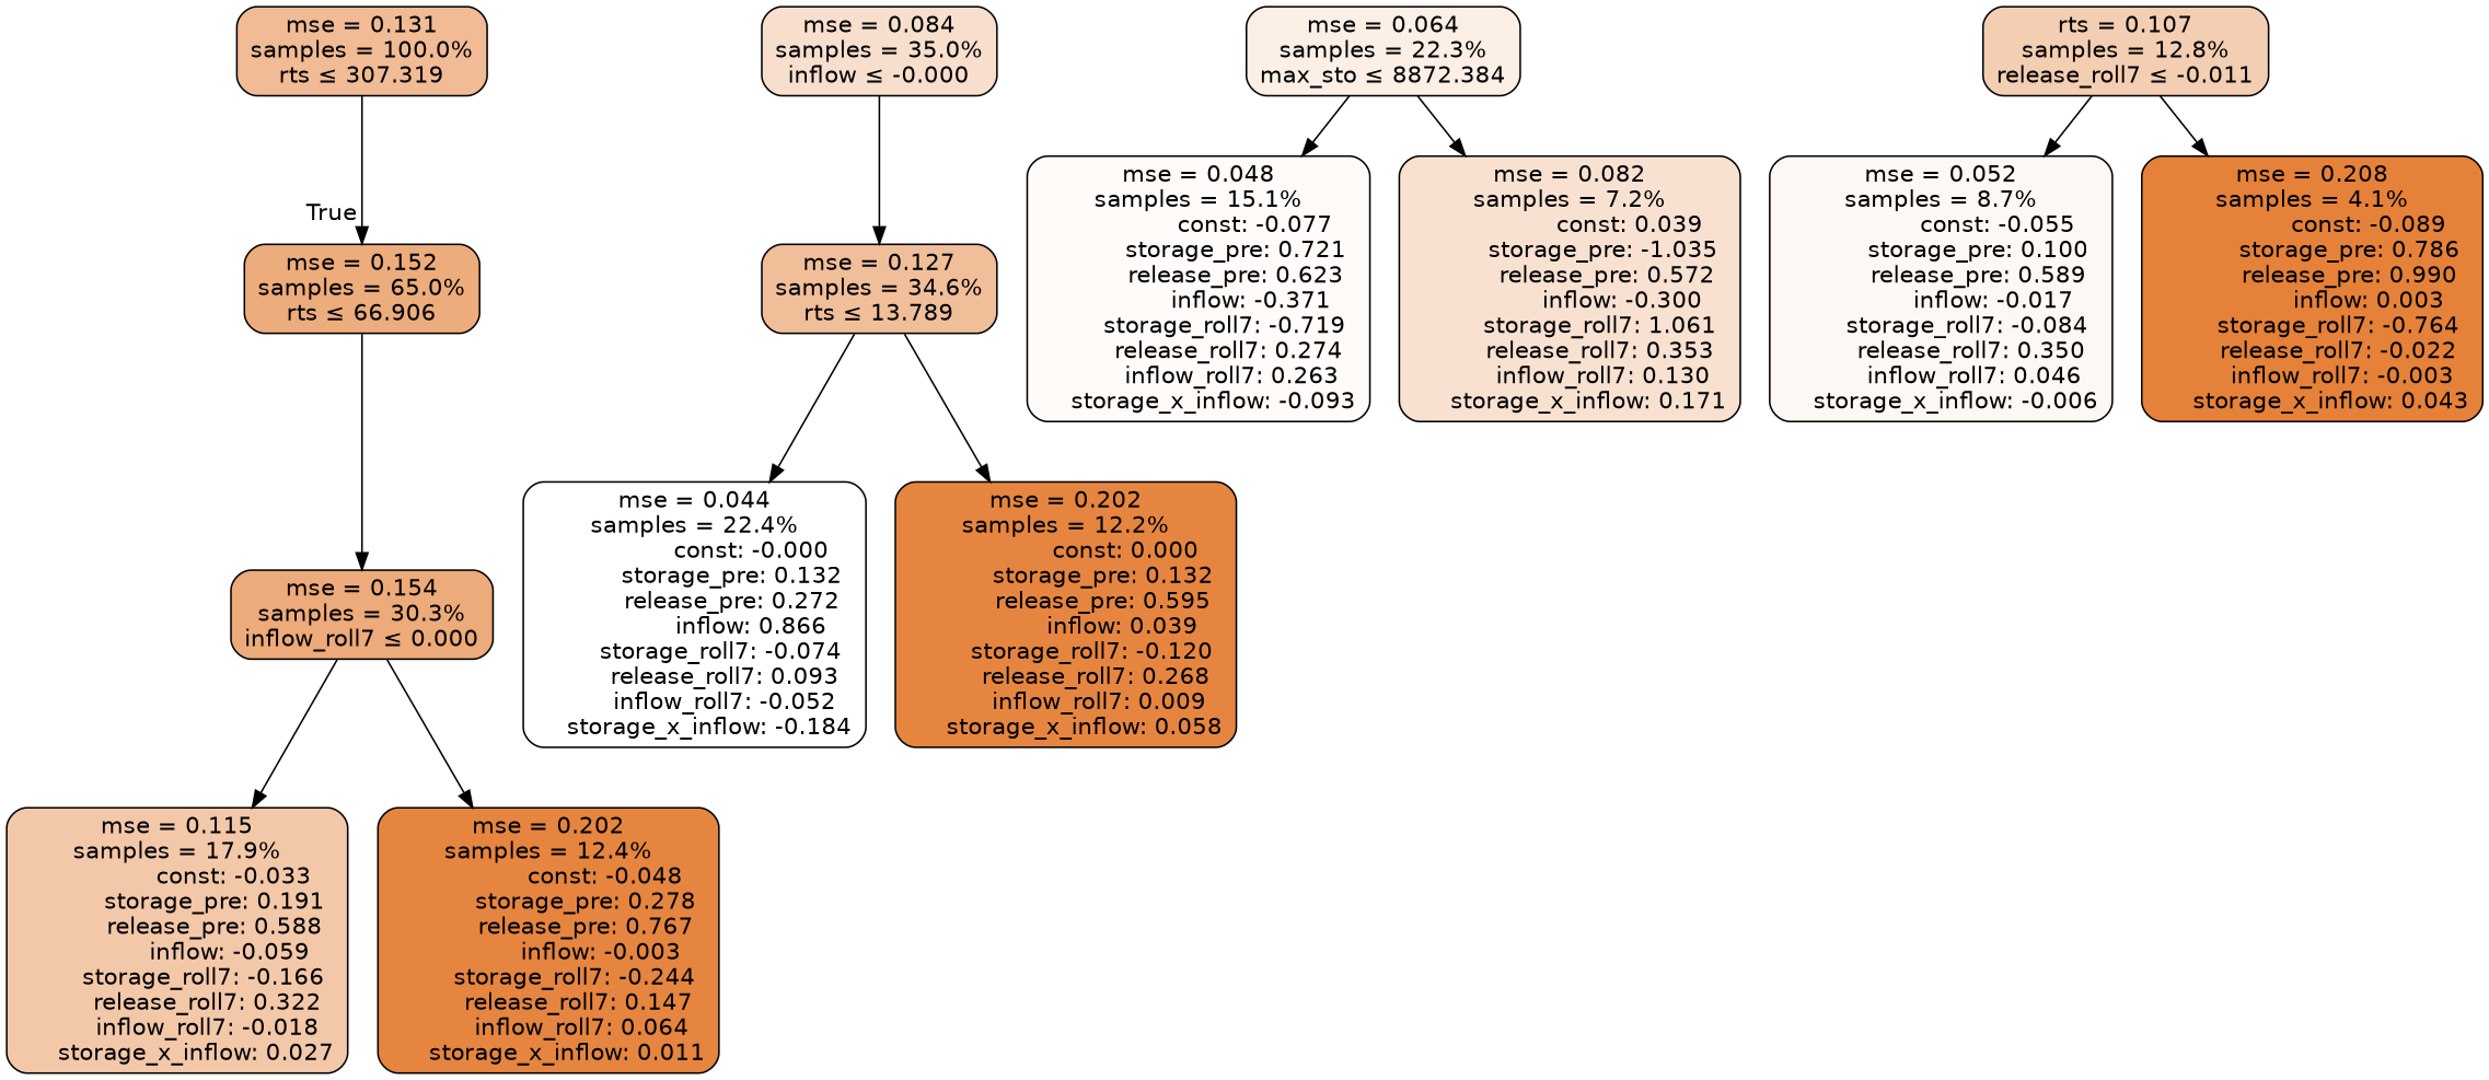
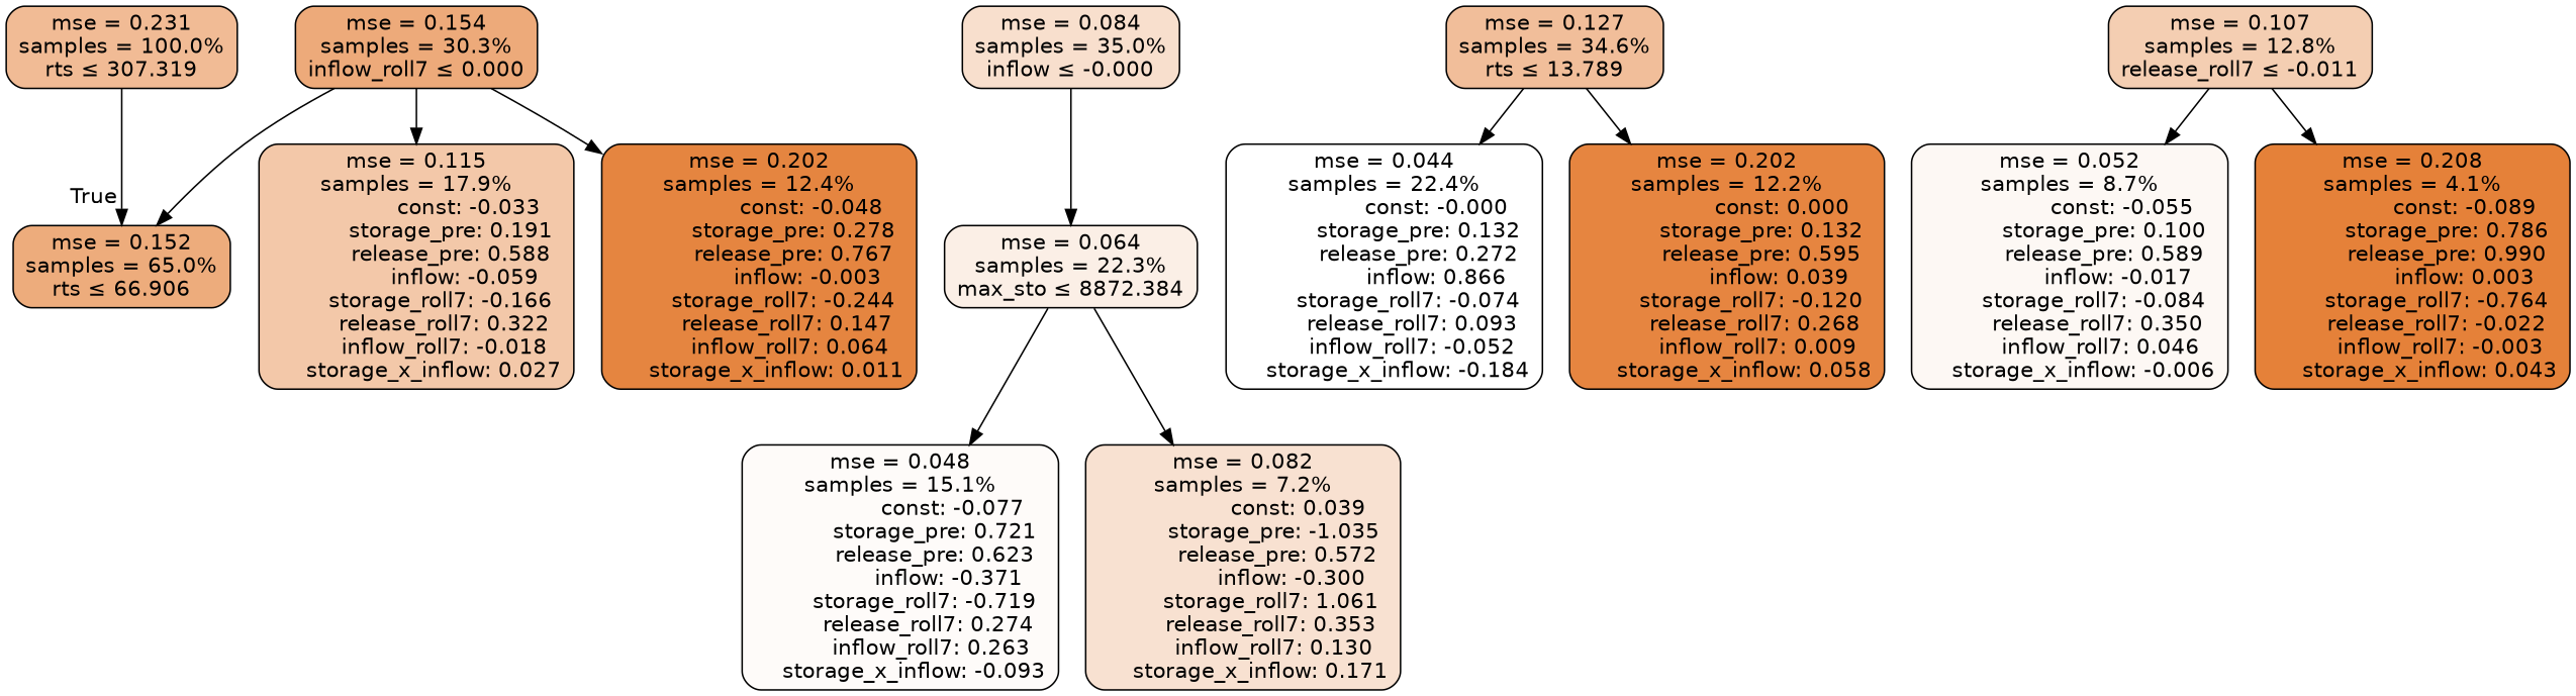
  digraph {
    node [color=black fontname=helvetica shape=rectangle style="filled, rounded"]
    edge [fontname=helvetica]
-   n1 [fillcolor="#f1bb95" label="mse = 0.131\nsamples = 100.0%\nrts &le; 307.319"]
+   n1 [fillcolor="#f1bb95" label="mse = 0.231\nsamples = 100.0%\nrts &le; 307.319"]
    n2 [fillcolor="#edac7c" label="mse = 0.152\nsamples = 65.0%\nrts &le; 66.906"]
    n3 [fillcolor="#edaa7a" label="mse = 0.154\nsamples = 30.3%\ninflow_roll7 &le; 0.000"]
    n4 [fillcolor="#f8dfcd" label="mse = 0.084\nsamples = 35.0%\ninflow &le; -0.000"]
    n5 [fillcolor="#fbefe6" label="mse = 0.064\nsamples = 22.3%\nmax_sto &le; 8872.384"]
    n6 [fillcolor="#f1be9a" label="mse = 0.127\nsamples = 34.6%\nrts &le; 13.789"]
    n7 [fillcolor="#ffffff" label="mse = 0.044\nsamples = 22.4%\n               const: -0.000\n          storage_pre: 0.132\n          release_pre: 0.272\n               inflow: 0.866\n       storage_roll7: -0.074\n        release_roll7: 0.093\n        inflow_roll7: -0.052\n    storage_x_inflow: -0.184"]
    n8 [fillcolor="#e68540" label="mse = 0.202\nsamples = 12.2%\n                const: 0.000\n          storage_pre: 0.132\n          release_pre: 0.595\n               inflow: 0.039\n       storage_roll7: -0.120\n        release_roll7: 0.268\n         inflow_roll7: 0.009\n     storage_x_inflow: 0.058"]
    n9 [fillcolor="#f3c8a9" label="mse = 0.115\nsamples = 17.9%\n               const: -0.033\n          storage_pre: 0.191\n          release_pre: 0.588\n              inflow: -0.059\n       storage_roll7: -0.166\n        release_roll7: 0.322\n        inflow_roll7: -0.018\n     storage_x_inflow: 0.027"]
    n10 [fillcolor="#e58540" label="mse = 0.202\nsamples = 12.4%\n               const: -0.048\n          storage_pre: 0.278\n          release_pre: 0.767\n              inflow: -0.003\n       storage_roll7: -0.244\n        release_roll7: 0.147\n         inflow_roll7: 0.064\n     storage_x_inflow: 0.011"]
    n11 [fillcolor="#fefbf9" label="mse = 0.048\nsamples = 15.1%\n               const: -0.077\n          storage_pre: 0.721\n          release_pre: 0.623\n              inflow: -0.371\n       storage_roll7: -0.719\n        release_roll7: 0.274\n         inflow_roll7: 0.263\n    storage_x_inflow: -0.093"]
    n12 [fillcolor="#f8e1d1" label="mse = 0.082\nsamples = 7.2%\n                const: 0.039\n         storage_pre: -1.035\n          release_pre: 0.572\n              inflow: -0.300\n        storage_roll7: 1.061\n        release_roll7: 0.353\n         inflow_roll7: 0.130\n     storage_x_inflow: 0.171"]
-   n13 [fillcolor="#f4ceb2" label="rts = 0.107\nsamples = 12.8%\nrelease_roll7 &le; -0.011"]
+   n13 [fillcolor="#f4ceb2" label="mse = 0.107\nsamples = 12.8%\nrelease_roll7 &le; -0.011"]
    n14 [fillcolor="#fdf8f4" label="mse = 0.052\nsamples = 8.7%\n               const: -0.055\n          storage_pre: 0.100\n          release_pre: 0.589\n              inflow: -0.017\n       storage_roll7: -0.084\n        release_roll7: 0.350\n         inflow_roll7: 0.046\n    storage_x_inflow: -0.006"]
    n15 [fillcolor="#e58139" label="mse = 0.208\nsamples = 4.1%\n               const: -0.089\n          storage_pre: 0.786\n          release_pre: 0.990\n               inflow: 0.003\n       storage_roll7: -0.764\n       release_roll7: -0.022\n        inflow_roll7: -0.003\n     storage_x_inflow: 0.043"]
    n1 -> n2 [headlabel=True labelangle=45 labeldistance=2.5]
-   n2 -> n3
+   n3 -> n2
    n3 -> n9
    n3 -> n10
-   n4 -> n6
+   n4 -> n5
    n5 -> n11
    n5 -> n12
    n6 -> n7
    n6 -> n8
    n13 -> n14
    n13 -> n15
  }
